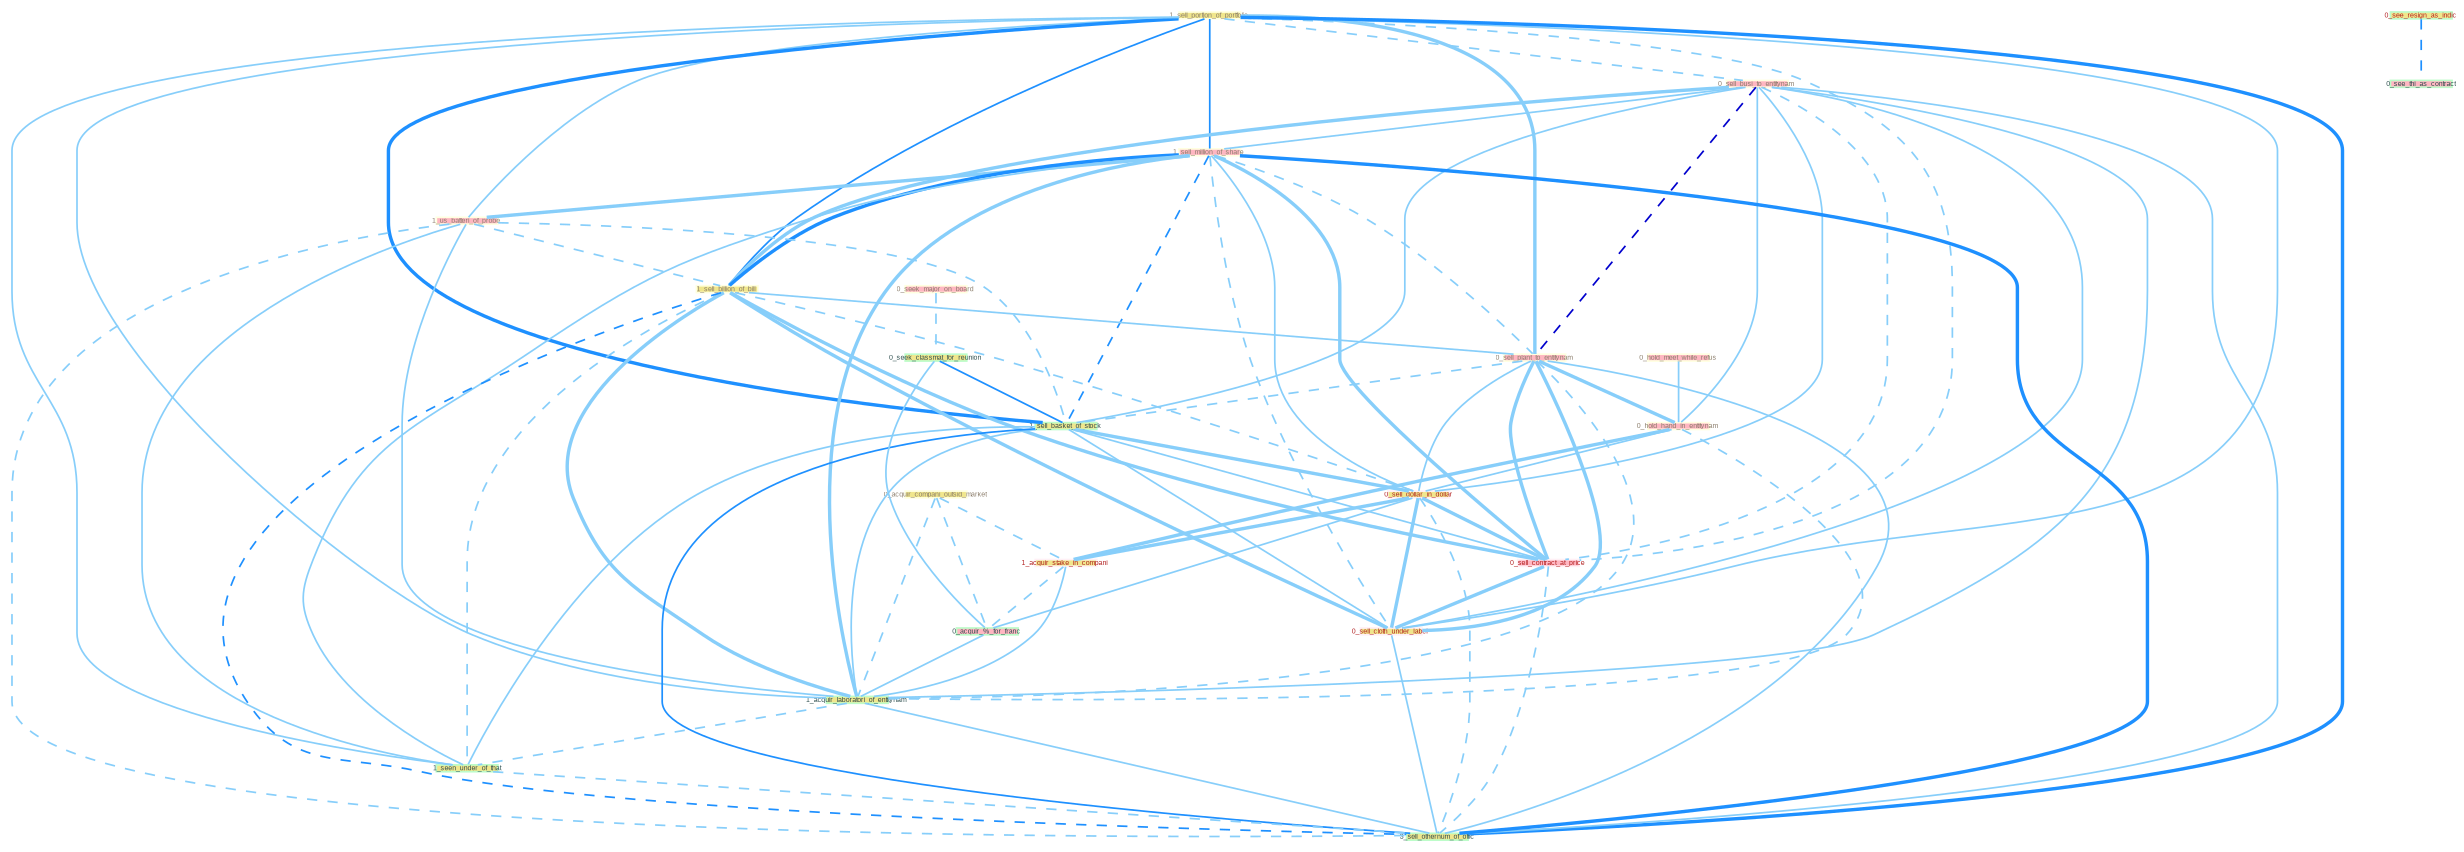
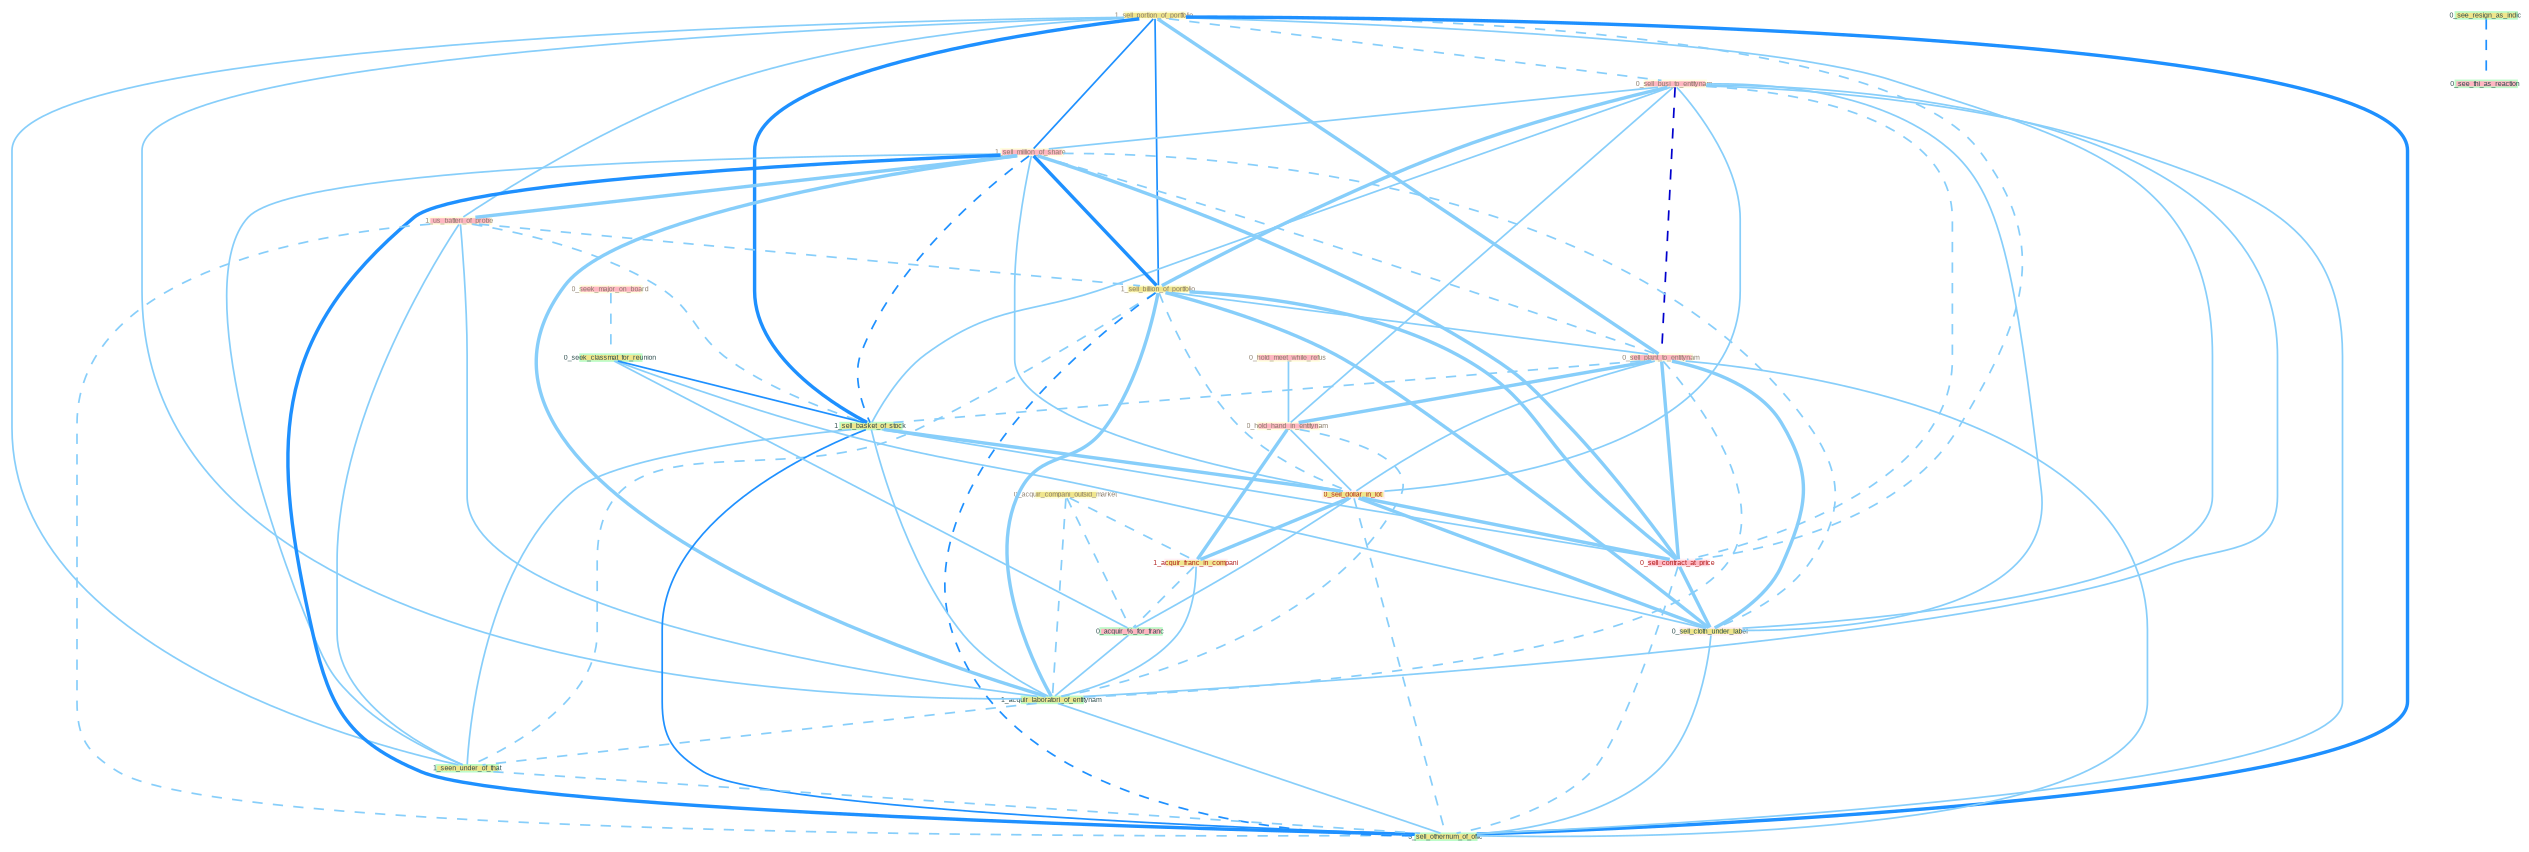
  graph {
    fontname="Liberation Sans"
    node [color="#ffffe0" fillcolor=khaki fixedsize=true fontcolor="#8b7d6b" fontname="Liberation Sans" fontsize=4 shape=polygon style=filled]
    edge [color="#87cefa" fontname="Liberation Sans" style=solid w=1]
    "1_sell_portion_of_portfolio " [height=.06 width=.5]
    "0_sell_busi_to_entitynam " [fillcolor=lightpink height=.06 width=.5]
    "0_seek_major_on_board " [fillcolor=lightpink height=.06 width=.5]
    "0_acquir_compani_outsid_market " [height=.06 width=.5]
    "1_sell_million_of_share " [fillcolor=lightpink height=.06 width=.5]
    "0_hold_meet_while_refus " [fillcolor=lightpink height=.06 width=.5]
    "1_us_batteri_of_probe " [fillcolor=lightpink height=.06 width=.5]
-   "1_sell_billion_of_bill " [height=.06 width=.5]
+   "1_sell_billion_of_bill " [height=.06 width=.5 label="1_sell_billion_of_portfolio"]
    "0_sell_plant_to_entitynam " [fillcolor=lightpink height=.06 width=.5]
    "0_hold_hand_in_entitynam " [fillcolor=lightpink height=.06 width=.5]
-   "0_sell_dollar_in_lot " [color="#fff0f5" fontcolor="#b22222" height=.06 width=.5 label="0_sell_dollar_in_dollar"]
-   "1_acquir_stake_in_compani " [color="#fff0f5" fontcolor="#b22222" height=.06 width=.5]
+   "0_sell_dollar_in_lot " [color="#fff0f5" fontcolor="#b22222" height=.06 width=.5]
+   "1_acquir_stake_in_compani " [color="#fff0f5" fontcolor="#b22222" height=.06 width=.5 label="1_acquir_franc_in_compani"]
    "0_sell_contract_at_price " [color="#fff0f5" fillcolor=lightpink fontcolor="#b22222" height=.06 width=.5]
-   "0_sell_cloth_under_label " [color="#fff0f5" fontcolor="#b22222" height=.06 width=.5]
+   "0_sell_cloth_under_label " [color="#fff0f5" fontcolor="#2f4f4f" height=.06 width=.5]
    "1_sell_basket_of_stock " [color="#BDFCC9" fontcolor="#2f4f4f" height=.06 width=.5]
    "1_acquir_laboratori_of_entitynam " [color="#BDFCC9" fontcolor="#2f4f4f" height=.06 width=.5]
    n17 [color="#BDFCC9" fontcolor="#2f4f4f" height=.06 label="1_seen_under_of_that" width=.5]
    n18 [color="#BDFCC9" fontcolor="#2f4f4f" height=.06 label="3_sell_othernum_of_offic" width=.5]
    "0_seek_classmat_for_reunion " [color="#BDFCC9" fontcolor="#2f4f4f" height=.06 width=.5]
    "0_acquir_%_for_franc " [color="#BDFCC9" fillcolor=lightpink fontcolor="#2f4f4f" height=.06 width=.5]
-   "0_see_resign_as_indic " [color="#BDFCC9" fontcolor="#b22222" height=.06 width=.5]
-   "0_see_thi_as_reaction " [color="#BDFCC9" fillcolor=lightpink fontcolor="#2f4f4f" height=.06 width=.5 label="0_see_thi_as_contract"]
+   "0_see_resign_as_indic " [color="#BDFCC9" fontcolor="#2f4f4f" height=.06 width=.5]
+   "0_see_thi_as_reaction " [color="#BDFCC9" fillcolor=lightpink fontcolor="#2f4f4f" height=.06 width=.5]
    subgraph sub_1 {
      "1_sell_portion_of_portfolio "
      "0_sell_busi_to_entitynam "
      "0_seek_major_on_board "
      "0_acquir_compani_outsid_market "
      "1_sell_million_of_share "
      "0_hold_meet_while_refus "
      "1_us_batteri_of_probe "
      "1_sell_billion_of_bill "
      "0_sell_plant_to_entitynam "
      "0_hold_hand_in_entitynam "
    }
    subgraph sub_2 {
      "0_sell_dollar_in_lot "
      "1_acquir_stake_in_compani "
      "0_sell_contract_at_price "
      "0_sell_cloth_under_label "
    }
    "1_sell_portion_of_portfolio " -- "0_sell_busi_to_entitynam " [style=dashed]
    "1_sell_portion_of_portfolio " -- "1_sell_million_of_share " [color="#1e90ff" w=2]
    "1_sell_portion_of_portfolio " -- "1_us_batteri_of_probe "
    "1_sell_portion_of_portfolio " -- "1_sell_billion_of_bill " [color="#1e90ff" w=2]
    "1_sell_portion_of_portfolio " -- "0_sell_plant_to_entitynam " [style=bold]
    "1_sell_portion_of_portfolio " -- "0_sell_contract_at_price " [style=dashed]
    "1_sell_portion_of_portfolio " -- "0_sell_cloth_under_label "
    "1_sell_portion_of_portfolio " -- "1_sell_basket_of_stock " [color="#1e90ff" style=bold w=2]
    "1_sell_portion_of_portfolio " -- "1_acquir_laboratori_of_entitynam "
    "1_sell_portion_of_portfolio " -- n17
    "1_sell_portion_of_portfolio " -- n18 [color="#1e90ff" style=bold w=2]
    "0_sell_busi_to_entitynam " -- "1_sell_million_of_share "
    "0_sell_busi_to_entitynam " -- "1_sell_billion_of_bill " [style=bold]
    "0_sell_busi_to_entitynam " -- "0_sell_plant_to_entitynam " [color="#0000cd" style=dashed w=3]
    "0_sell_busi_to_entitynam " -- "0_hold_hand_in_entitynam "
    "0_sell_busi_to_entitynam " -- "0_sell_dollar_in_lot "
    "0_sell_busi_to_entitynam " -- "0_sell_contract_at_price " [style=dashed]
    "0_sell_busi_to_entitynam " -- "0_sell_cloth_under_label "
    "0_sell_busi_to_entitynam " -- "1_sell_basket_of_stock "
    "0_sell_busi_to_entitynam " -- "1_acquir_laboratori_of_entitynam "
    "0_sell_busi_to_entitynam " -- n18
    "0_seek_major_on_board " -- "0_seek_classmat_for_reunion " [style=dashed]
    "0_acquir_compani_outsid_market " -- "1_acquir_stake_in_compani " [style=dashed]
    "0_acquir_compani_outsid_market " -- "1_acquir_laboratori_of_entitynam " [style=dashed]
    "0_acquir_compani_outsid_market " -- "0_acquir_%_for_franc " [style=dashed]
    "1_sell_million_of_share " -- "1_us_batteri_of_probe " [style=bold]
    "1_sell_million_of_share " -- "1_sell_billion_of_bill " [color="#1e90ff" style=bold w=2]
    "1_sell_million_of_share " -- "0_sell_plant_to_entitynam " [style=dashed]
    "1_sell_million_of_share " -- "0_sell_dollar_in_lot "
    "1_sell_million_of_share " -- "0_sell_contract_at_price " [style=bold]
    "1_sell_million_of_share " -- "0_sell_cloth_under_label " [style=dashed]
    "1_sell_million_of_share " -- "1_sell_basket_of_stock " [color="#1e90ff" style=dashed w=2]
    "1_sell_million_of_share " -- "1_acquir_laboratori_of_entitynam " [style=bold]
    "1_sell_million_of_share " -- n17
    "1_sell_million_of_share " -- n18 [color="#1e90ff" style=bold w=2]
    "0_hold_meet_while_refus " -- "0_hold_hand_in_entitynam "
    "1_us_batteri_of_probe " -- "1_sell_billion_of_bill " [style=dashed]
    "1_us_batteri_of_probe " -- "1_sell_basket_of_stock " [style=dashed]
    "1_us_batteri_of_probe " -- "1_acquir_laboratori_of_entitynam "
    "1_us_batteri_of_probe " -- n17
    "1_us_batteri_of_probe " -- n18 [style=dashed]
    "1_sell_billion_of_bill " -- "0_sell_plant_to_entitynam "
    "1_sell_billion_of_bill " -- "0_sell_dollar_in_lot " [style=dashed]
    "1_sell_billion_of_bill " -- "0_sell_contract_at_price " [style=bold]
    "1_sell_billion_of_bill " -- "0_sell_cloth_under_label " [style=bold]
    "1_sell_billion_of_bill " -- "1_acquir_laboratori_of_entitynam " [style=bold]
    "1_sell_billion_of_bill " -- n17 [style=dashed]
    "1_sell_billion_of_bill " -- n18 [color="#1e90ff" style=dashed w=2]
    "0_sell_plant_to_entitynam " -- "0_hold_hand_in_entitynam " [style=bold]
    "0_sell_plant_to_entitynam " -- "0_sell_dollar_in_lot "
    "0_sell_plant_to_entitynam " -- "0_sell_contract_at_price " [style=bold]
    "0_sell_plant_to_entitynam " -- "0_sell_cloth_under_label " [style=bold]
    "0_sell_plant_to_entitynam " -- "1_sell_basket_of_stock " [style=dashed]
    "0_sell_plant_to_entitynam " -- "1_acquir_laboratori_of_entitynam " [style=dashed]
    "0_sell_plant_to_entitynam " -- n18
    "0_hold_hand_in_entitynam " -- "0_sell_dollar_in_lot "
    "0_hold_hand_in_entitynam " -- "1_acquir_stake_in_compani " [style=bold]
    "0_hold_hand_in_entitynam " -- "1_acquir_laboratori_of_entitynam " [style=dashed]
    "0_sell_dollar_in_lot " -- "1_acquir_stake_in_compani " [style=bold]
    "0_sell_dollar_in_lot " -- "0_sell_contract_at_price " [style=bold]
    "0_sell_dollar_in_lot " -- "0_sell_cloth_under_label " [style=bold]
    "0_sell_dollar_in_lot " -- n18 [style=dashed]
    "1_acquir_stake_in_compani " -- "1_acquir_laboratori_of_entitynam "
    "1_acquir_stake_in_compani " -- "0_acquir_%_for_franc " [style=dashed]
    "0_sell_contract_at_price " -- "0_sell_cloth_under_label " [style=bold]
    "0_sell_contract_at_price " -- n18 [style=dashed]
    "0_sell_cloth_under_label " -- n18
    "1_sell_basket_of_stock " -- "0_sell_dollar_in_lot " [style=bold]
    "1_sell_basket_of_stock " -- "0_sell_contract_at_price "
-   "1_sell_basket_of_stock " -- "0_sell_cloth_under_label "
+   "0_seek_classmat_for_reunion " -- "0_sell_cloth_under_label "
    "1_sell_basket_of_stock " -- "1_acquir_laboratori_of_entitynam "
    "1_sell_basket_of_stock " -- n17
    "1_sell_basket_of_stock " -- n18 [color="#1e90ff" w=2]
    "1_acquir_laboratori_of_entitynam " -- n17 [style=dashed]
    "1_acquir_laboratori_of_entitynam " -- n18
    n17 -- n18 [style=dashed]
    "0_seek_classmat_for_reunion " -- "1_sell_basket_of_stock " [color="#1e90ff" w=2]
    "0_seek_classmat_for_reunion " -- "0_acquir_%_for_franc "
    "0_acquir_%_for_franc " -- "0_sell_dollar_in_lot "
    "0_acquir_%_for_franc " -- "1_acquir_laboratori_of_entitynam "
    "0_see_resign_as_indic " -- "0_see_thi_as_reaction " [color="#1e90ff" style=dashed w=2]
  }
